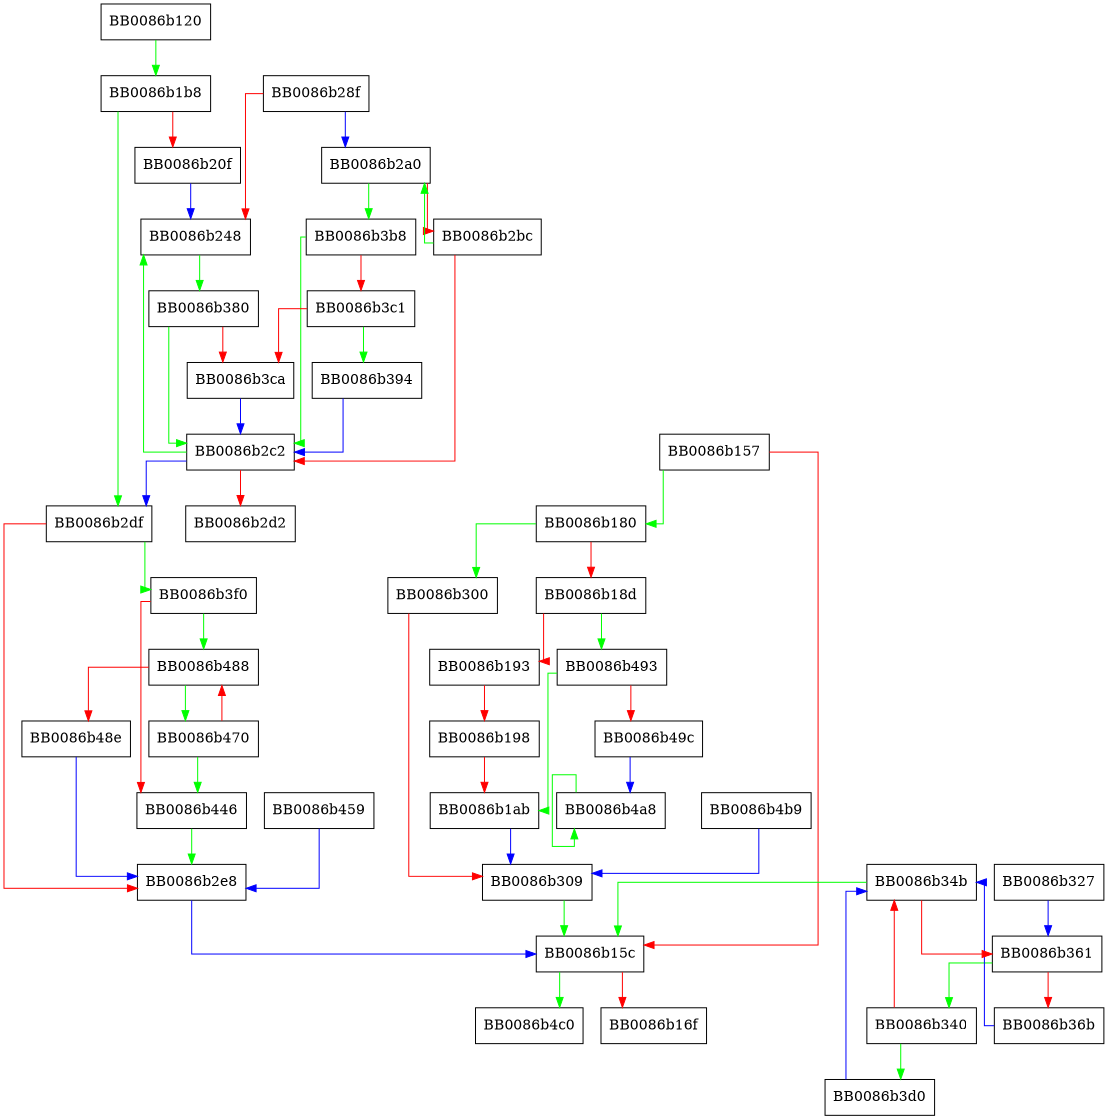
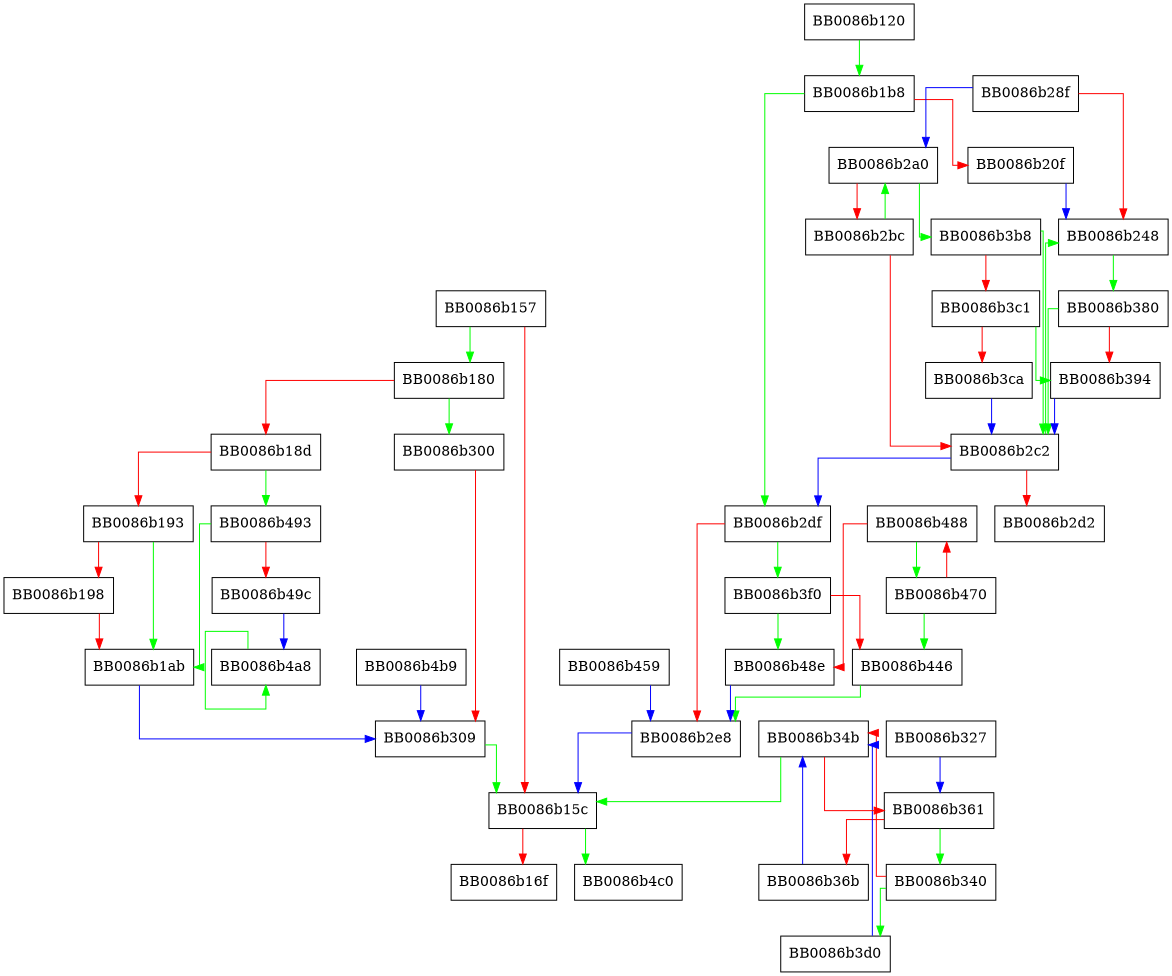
  digraph {
    splines=ortho
    node [shape=box]
    edge [color=green]
    BB0086b120
    BB0086b1b8
    BB0086b2df
    BB0086b20f
    BB0086b157
    BB0086b180
    BB0086b15c
    BB0086b3f0
    BB0086b2e8
    BB0086b248
    BB0086b300
    BB0086b18d
    BB0086b4c0
    BB0086b16f
    BB0086b309
    BB0086b493
    BB0086b193
    BB0086b1ab
    BB0086b49c
    BB0086b198
    BB0086b4a8
    BB0086b327
    BB0086b361
    BB0086b488
    BB0086b446
    BB0086b380
    BB0086b2c2
    BB0086b394
    BB0086b28f
    BB0086b2a0
    BB0086b2d2
    BB0086b3b8
    BB0086b2bc
    BB0086b3c1
    BB0086b3ca
    BB0086b470
    BB0086b48e
    BB0086b340
    BB0086b36b
    BB0086b3d0
    BB0086b34b
    BB0086b459
    BB0086b4b9
    BB0086b120 -> BB0086b1b8
    BB0086b1b8 -> BB0086b2df
    BB0086b1b8 -> BB0086b20f [color=red]
    BB0086b2df -> BB0086b3f0
    BB0086b2df -> BB0086b2e8 [color=red]
    BB0086b20f -> BB0086b248 [color=blue]
    BB0086b157 -> BB0086b180
    BB0086b157 -> BB0086b15c [color=red]
    BB0086b180 -> BB0086b300
    BB0086b180 -> BB0086b18d [color=red]
    BB0086b15c -> BB0086b4c0
    BB0086b15c -> BB0086b16f [color=red]
-   BB0086b3f0 -> BB0086b488
+   BB0086b3f0 -> BB0086b48e
    BB0086b3f0 -> BB0086b446 [color=red]
    BB0086b2e8 -> BB0086b15c [color=blue]
    BB0086b248 -> BB0086b380
    BB0086b300 -> BB0086b309 [color=red]
    BB0086b18d -> BB0086b493
    BB0086b18d -> BB0086b193 [color=red]
    BB0086b309 -> BB0086b15c
    BB0086b493 -> BB0086b1ab
    BB0086b493 -> BB0086b49c [color=red]
+   BB0086b193 -> BB0086b1ab
    BB0086b193 -> BB0086b198 [color=red]
    BB0086b1ab -> BB0086b309 [color=blue]
    BB0086b49c -> BB0086b4a8 [color=blue]
    BB0086b198 -> BB0086b1ab [color=red]
    BB0086b4a8 -> BB0086b4a8
    BB0086b327 -> BB0086b361 [color=blue]
    BB0086b361 -> BB0086b340
    BB0086b361 -> BB0086b36b [color=red]
    BB0086b488 -> BB0086b470
    BB0086b488 -> BB0086b48e [color=red]
    BB0086b446 -> BB0086b2e8
    BB0086b380 -> BB0086b2c2
-   BB0086b380 -> BB0086b3ca [color=red]
+   BB0086b380 -> BB0086b394 [color=red]
    BB0086b2c2 -> BB0086b2df [color=blue]
    BB0086b2c2 -> BB0086b248
    BB0086b2c2 -> BB0086b2d2 [color=red]
    BB0086b394 -> BB0086b2c2 [color=blue]
    BB0086b28f -> BB0086b248 [color=red]
    BB0086b28f -> BB0086b2a0 [color=blue]
    BB0086b2a0 -> BB0086b3b8
    BB0086b2a0 -> BB0086b2bc [color=red]
    BB0086b3b8 -> BB0086b2c2
    BB0086b3b8 -> BB0086b3c1 [color=red]
    BB0086b2bc -> BB0086b2c2 [color=red]
    BB0086b2bc -> BB0086b2a0
    BB0086b3c1 -> BB0086b394
    BB0086b3c1 -> BB0086b3ca [color=red]
    BB0086b3ca -> BB0086b2c2 [color=blue]
    BB0086b470 -> BB0086b488 [color=red]
    BB0086b470 -> BB0086b446
    BB0086b48e -> BB0086b2e8 [color=blue]
    BB0086b340 -> BB0086b3d0
    BB0086b340 -> BB0086b34b [color=red]
    BB0086b36b -> BB0086b34b [color=blue]
    BB0086b3d0 -> BB0086b34b [color=blue]
    BB0086b34b -> BB0086b15c
    BB0086b34b -> BB0086b361 [color=red]
    BB0086b459 -> BB0086b2e8 [color=blue]
    BB0086b4b9 -> BB0086b309 [color=blue]
  }
